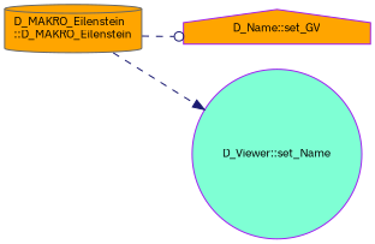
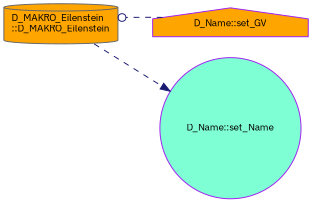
  digraph {
    fontname="IBM Plex Sans"
    rankdir=LR
    node [color=purple fillcolor=orange fontname="IBM Plex Sans" fontsize=10 style=filled]
    edge [color=midnightblue fontname="IBM Plex Sans" fontsize=10 labelfontname=Helvetica labelfontsize=10 style=dashed]
    n1 [color=gray40 fontcolor=black height=0.2 label="D_MAKRO_Eilenstein\l::D_MAKRO_Eilenstein" shape=cylinder width=0.4]
    n2 [height=0.2 label="D_Name::set_GV" shape=house width=0.4]
-   n3 [fillcolor=aquamarine height=0.2 label="D_Viewer::set_Name" shape=circle width=0.4]
-   n1 -> n2 [arrowhead=odot]
+   n3 [fillcolor=aquamarine height=0.2 label="D_Name::set_Name" shape=circle width=0.4]
+   n2 -> n1 [arrowhead=odot]
    n1 -> n3 [arrowhead=normal]
  }
